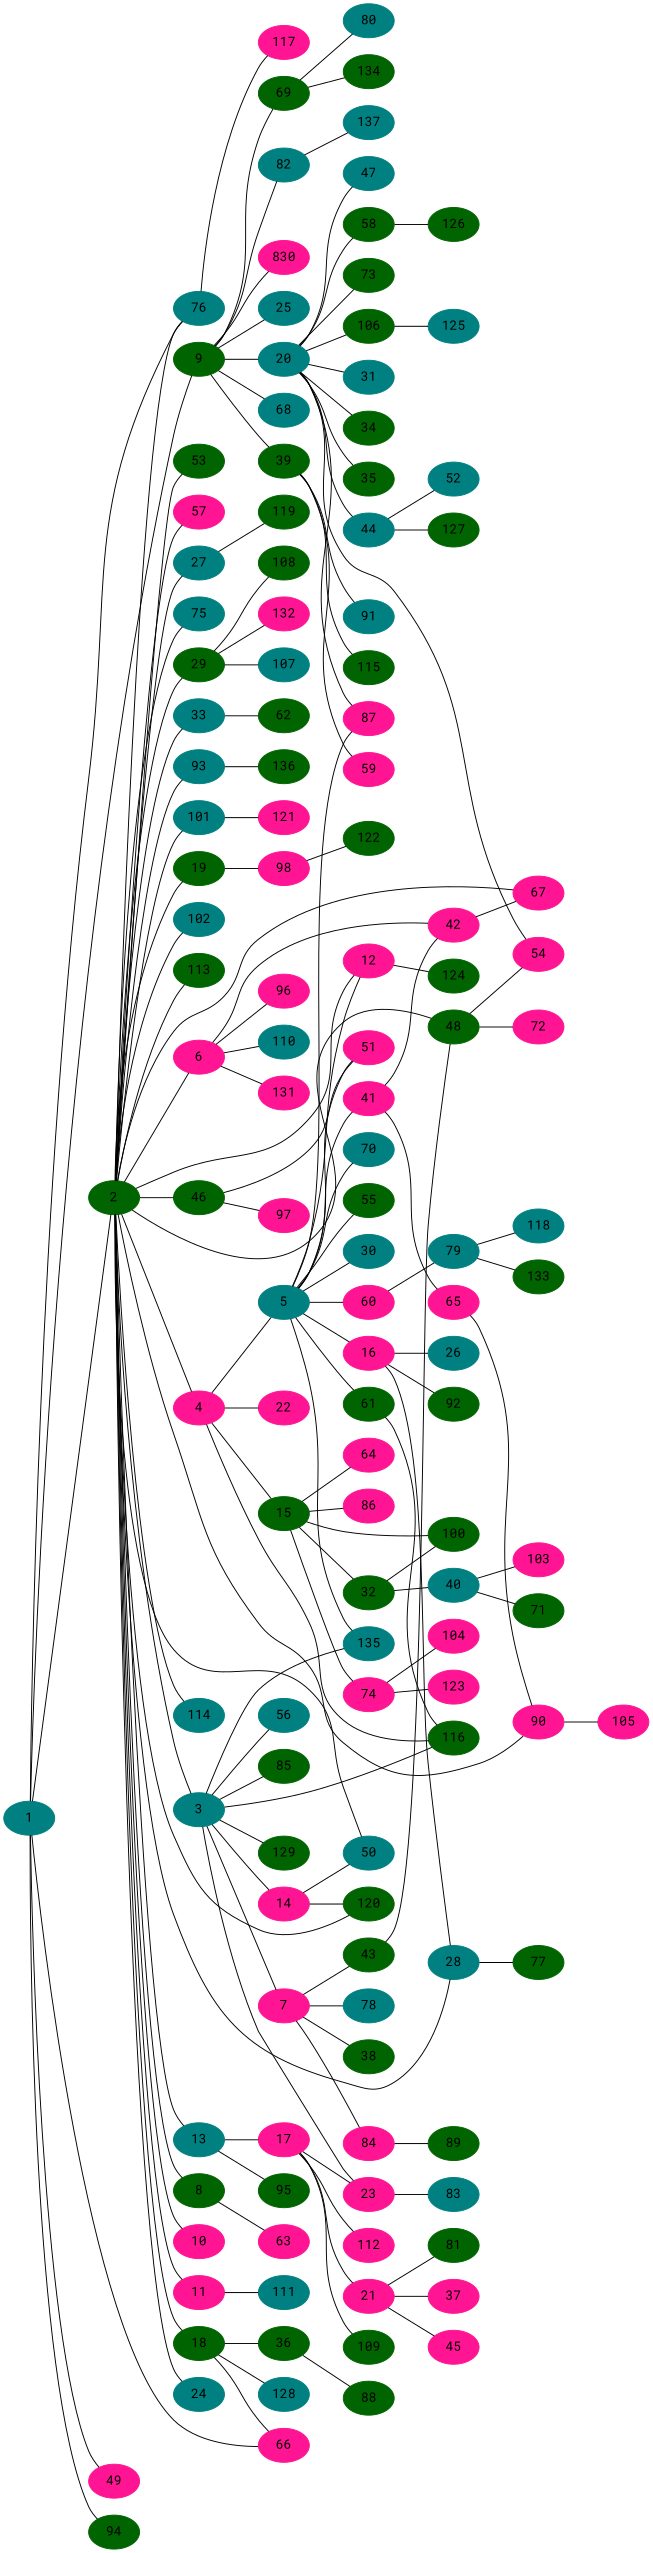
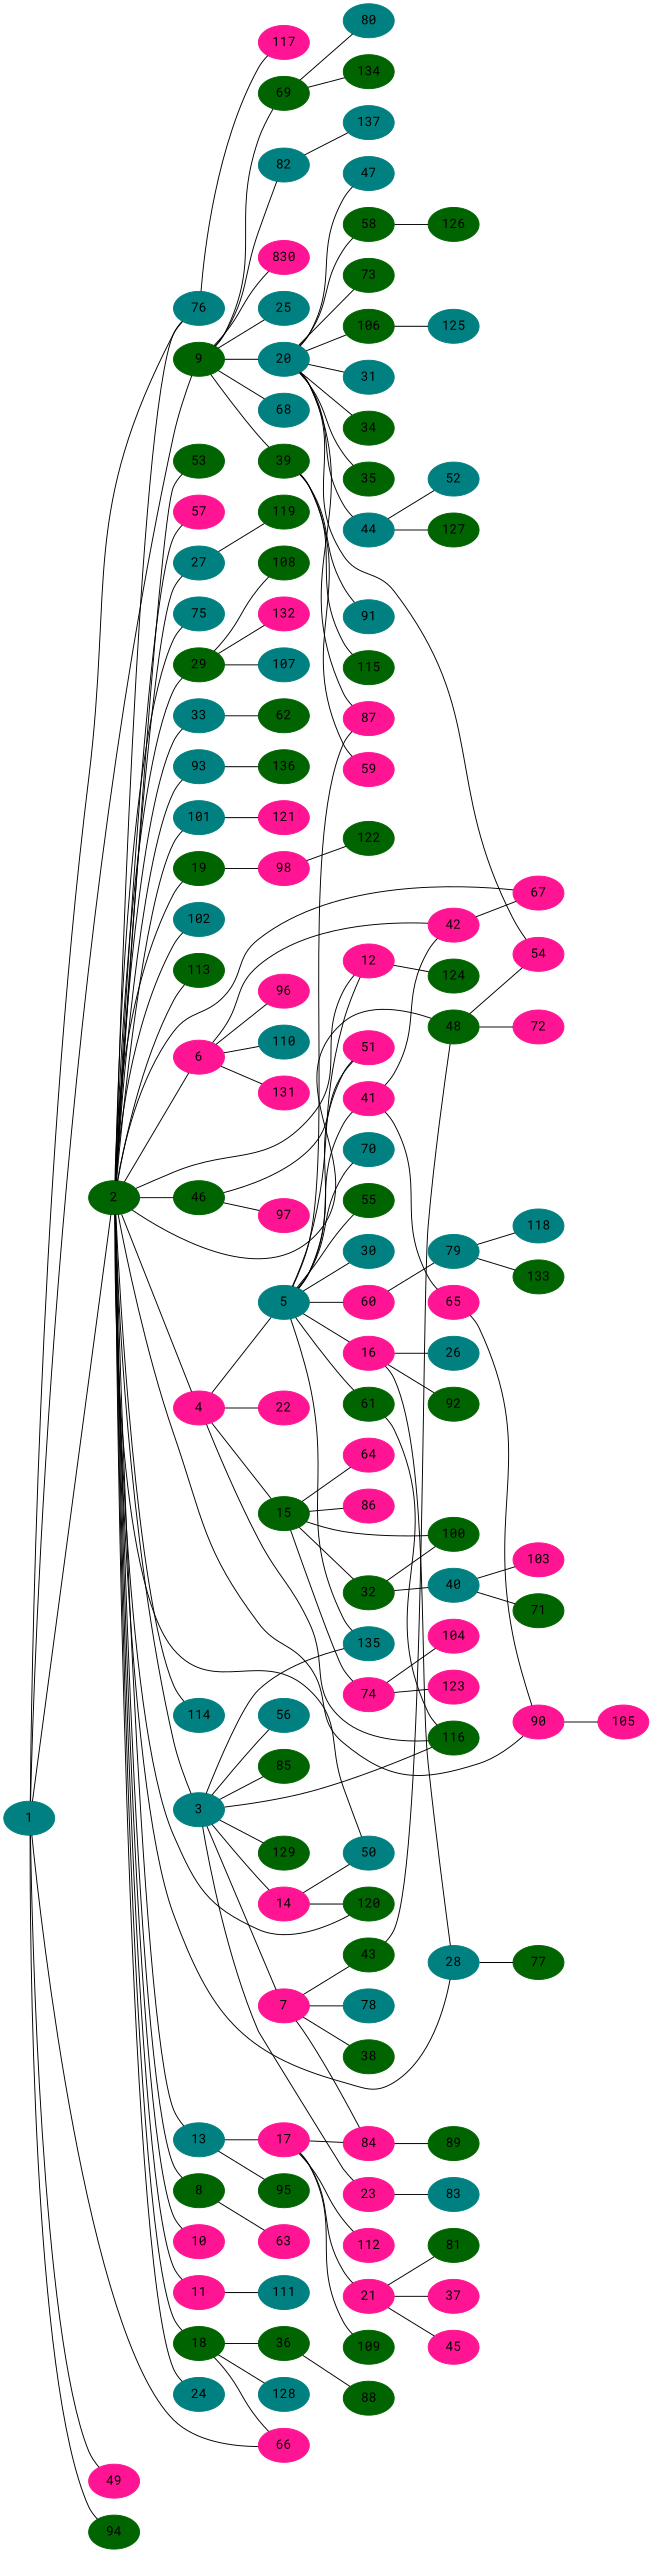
  graph {
    fontname="Roboto Mono"
    rankdir=LR
    node [color=darkgreen fontname="Roboto Mono" style=filled]
    edge [fontname="Roboto Mono"]
    1 [color=teal]
    2
    9
    49 [color=deeppink]
    66 [color=deeppink]
    76 [color=teal]
    94
    3 [color=teal]
    4 [color=deeppink]
    6 [color=deeppink]
    8
    10 [color=deeppink]
    11 [color=deeppink]
    12 [color=deeppink]
    13 [color=teal]
    18
    19
    24 [color=teal]
    27 [color=teal]
    28 [color=teal]
    29
    33 [color=teal]
    46
    48
    50 [color=teal]
    53
    57 [color=deeppink]
    67 [color=deeppink]
    75 [color=teal]
    90 [color=deeppink]
    93 [color=teal]
    101 [color=teal]
    102 [color=teal]
    113
    114 [color=teal]
    120
    20 [color=teal]
    25 [color=teal]
    39
    68 [color=teal]
    69
    82 [color=teal]
    n43 [color=deeppink label=830]
    117 [color=deeppink]
    7 [color=deeppink]
    14 [color=deeppink]
    23 [color=deeppink]
    56 [color=teal]
    85
    116
    129
    135 [color=teal]
    5 [color=teal]
    15
    22 [color=deeppink]
    42 [color=deeppink]
    96 [color=deeppink]
    110 [color=teal]
    131 [color=deeppink]
    63 [color=deeppink]
    111 [color=teal]
    124
    17 [color=deeppink]
    95
    36
    128 [color=teal]
    98 [color=deeppink]
    119
    77
    107 [color=teal]
    108
    132 [color=deeppink]
    62
    51 [color=deeppink]
    97 [color=deeppink]
    54 [color=deeppink]
    72 [color=deeppink]
    105 [color=deeppink]
    136
    121 [color=deeppink]
    38
    43
    78 [color=teal]
    84 [color=deeppink]
    83 [color=teal]
    16 [color=deeppink]
    30 [color=teal]
    41 [color=deeppink]
    55
    60 [color=deeppink]
    61
    70 [color=teal]
    87 [color=deeppink]
    32
    64 [color=deeppink]
    74 [color=deeppink]
    86 [color=deeppink]
    100
    26 [color=teal]
    92
    65 [color=deeppink]
    79 [color=teal]
    89
    31 [color=teal]
    34
    35
    44 [color=teal]
    47 [color=teal]
    58
    73
    106
    59 [color=deeppink]
    91 [color=teal]
    115
    80 [color=teal]
    134
    137 [color=teal]
    21 [color=deeppink]
    109
    112 [color=deeppink]
    40 [color=teal]
    104 [color=deeppink]
    123 [color=deeppink]
    37 [color=deeppink]
    45 [color=deeppink]
    81
    88
    122
    52 [color=teal]
    127
    126
    125 [color=teal]
    71
    103 [color=deeppink]
    118 [color=teal]
    133
    1 -- 2
    1 -- 9
    1 -- 49
    1 -- 66
    1 -- 76
    1 -- 94
    2 -- 76
    2 -- 3
    2 -- 4
    2 -- 6
    2 -- 8
    2 -- 10
    2 -- 11
    2 -- 12
    2 -- 13
    2 -- 18
    2 -- 19
    2 -- 24
    2 -- 27
    2 -- 28
    2 -- 29
    2 -- 33
    2 -- 46
    2 -- 48
    2 -- 50
    2 -- 53
    2 -- 57
    2 -- 67
    2 -- 75
    2 -- 90
    2 -- 93
    2 -- 101
    2 -- 102
    2 -- 113
    2 -- 114
    2 -- 120
    9 -- 20
    9 -- 25
    9 -- 39
    9 -- 68
    9 -- 69
    9 -- 82
    9 -- n43
    76 -- 117
    3 -- 7
    3 -- 14
    3 -- 23
    3 -- 56
    3 -- 85
    3 -- 116
    3 -- 129
    3 -- 135
    4 -- 116
    4 -- 5
    4 -- 15
    4 -- 22
    6 -- 42
    6 -- 96
    6 -- 110
    6 -- 131
    8 -- 63
    11 -- 111
    12 -- 124
    13 -- 17
    13 -- 95
    18 -- 66
    18 -- 36
    18 -- 128
    19 -- 98
    27 -- 119
    28 -- 77
    29 -- 107
    29 -- 108
    29 -- 132
    33 -- 62
    46 -- 51
    46 -- 97
    48 -- 54
    48 -- 72
    90 -- 105
    93 -- 136
    101 -- 121
    20 -- 54
    20 -- 87
    20 -- 31
    20 -- 34
    20 -- 35
    20 -- 44
    20 -- 47
    20 -- 58
    20 -- 73
    20 -- 106
    39 -- 59
    39 -- 91
    39 -- 115
    69 -- 80
    69 -- 134
    82 -- 137
    7 -- 38
    7 -- 43
    7 -- 78
    7 -- 84
    14 -- 50
    14 -- 120
    23 -- 83
    5 -- 12
    5 -- 135
    5 -- 51
    5 -- 16
    5 -- 30
    5 -- 41
    5 -- 55
    5 -- 60
    5 -- 61
    5 -- 70
    5 -- 87
    15 -- 32
    15 -- 64
    15 -- 74
    15 -- 86
    15 -- 100
    42 -- 67
-   17 -- 23
+   17 -- 84
    17 -- 21
    17 -- 109
    17 -- 112
    36 -- 88
    98 -- 122
    43 -- 48
    84 -- 89
    16 -- 28
    16 -- 26
    16 -- 92
    41 -- 42
    41 -- 65
    60 -- 79
    61 -- 116
    32 -- 100
    32 -- 40
    74 -- 104
    74 -- 123
    65 -- 90
    79 -- 118
    79 -- 133
    44 -- 52
    44 -- 127
    58 -- 126
    106 -- 125
    21 -- 37
    21 -- 45
    21 -- 81
    40 -- 71
    40 -- 103
  }
